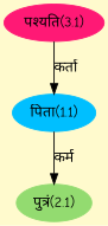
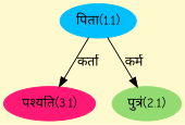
  digraph {
    bgcolor=lemonchiffon1
    compound=true
    fontname="Comic Neue"
    rankdir=BT
    node [fontname="Comic Neue" style=filled]
    edge [dir=back fontname="Comic Neue"]
    n1 [color="#00BFFF" label="पिता(1.1)"]
    n2 [color="#FF1975" label="पश्यति(3.1)"]
    n3 [color="#93DB70" label="पुत्रं(2.1)"]
-   n1 -> n2 [label="कर्ता"]
+   n2 -> n1 [label="कर्ता"]
    n3 -> n1 [label="कर्म"]
  }
